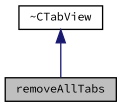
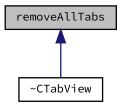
  digraph {
    rankdir=TB
    fontname="Source Code Pro"
    node [color=black fontname="Source Code Pro" fontsize=9 shape=record]
    n1 [fillcolor=grey75 fontcolor=black height=0.2 label=removeAllTabs style=filled width=0.4]
    n2 [height=0.2 label="~CTabView" width=0.4]
-   n2 -> n1 [color=midnightblue dir=back fontname="Source Code Pro" fontsize=9 labelfontname=Arial labelfontsize=9 style=solid]
+   n1 -> n2 [color=midnightblue dir=back fontname="Source Code Pro" fontsize=9 labelfontname=Arial labelfontsize=9 style=solid]
  }
